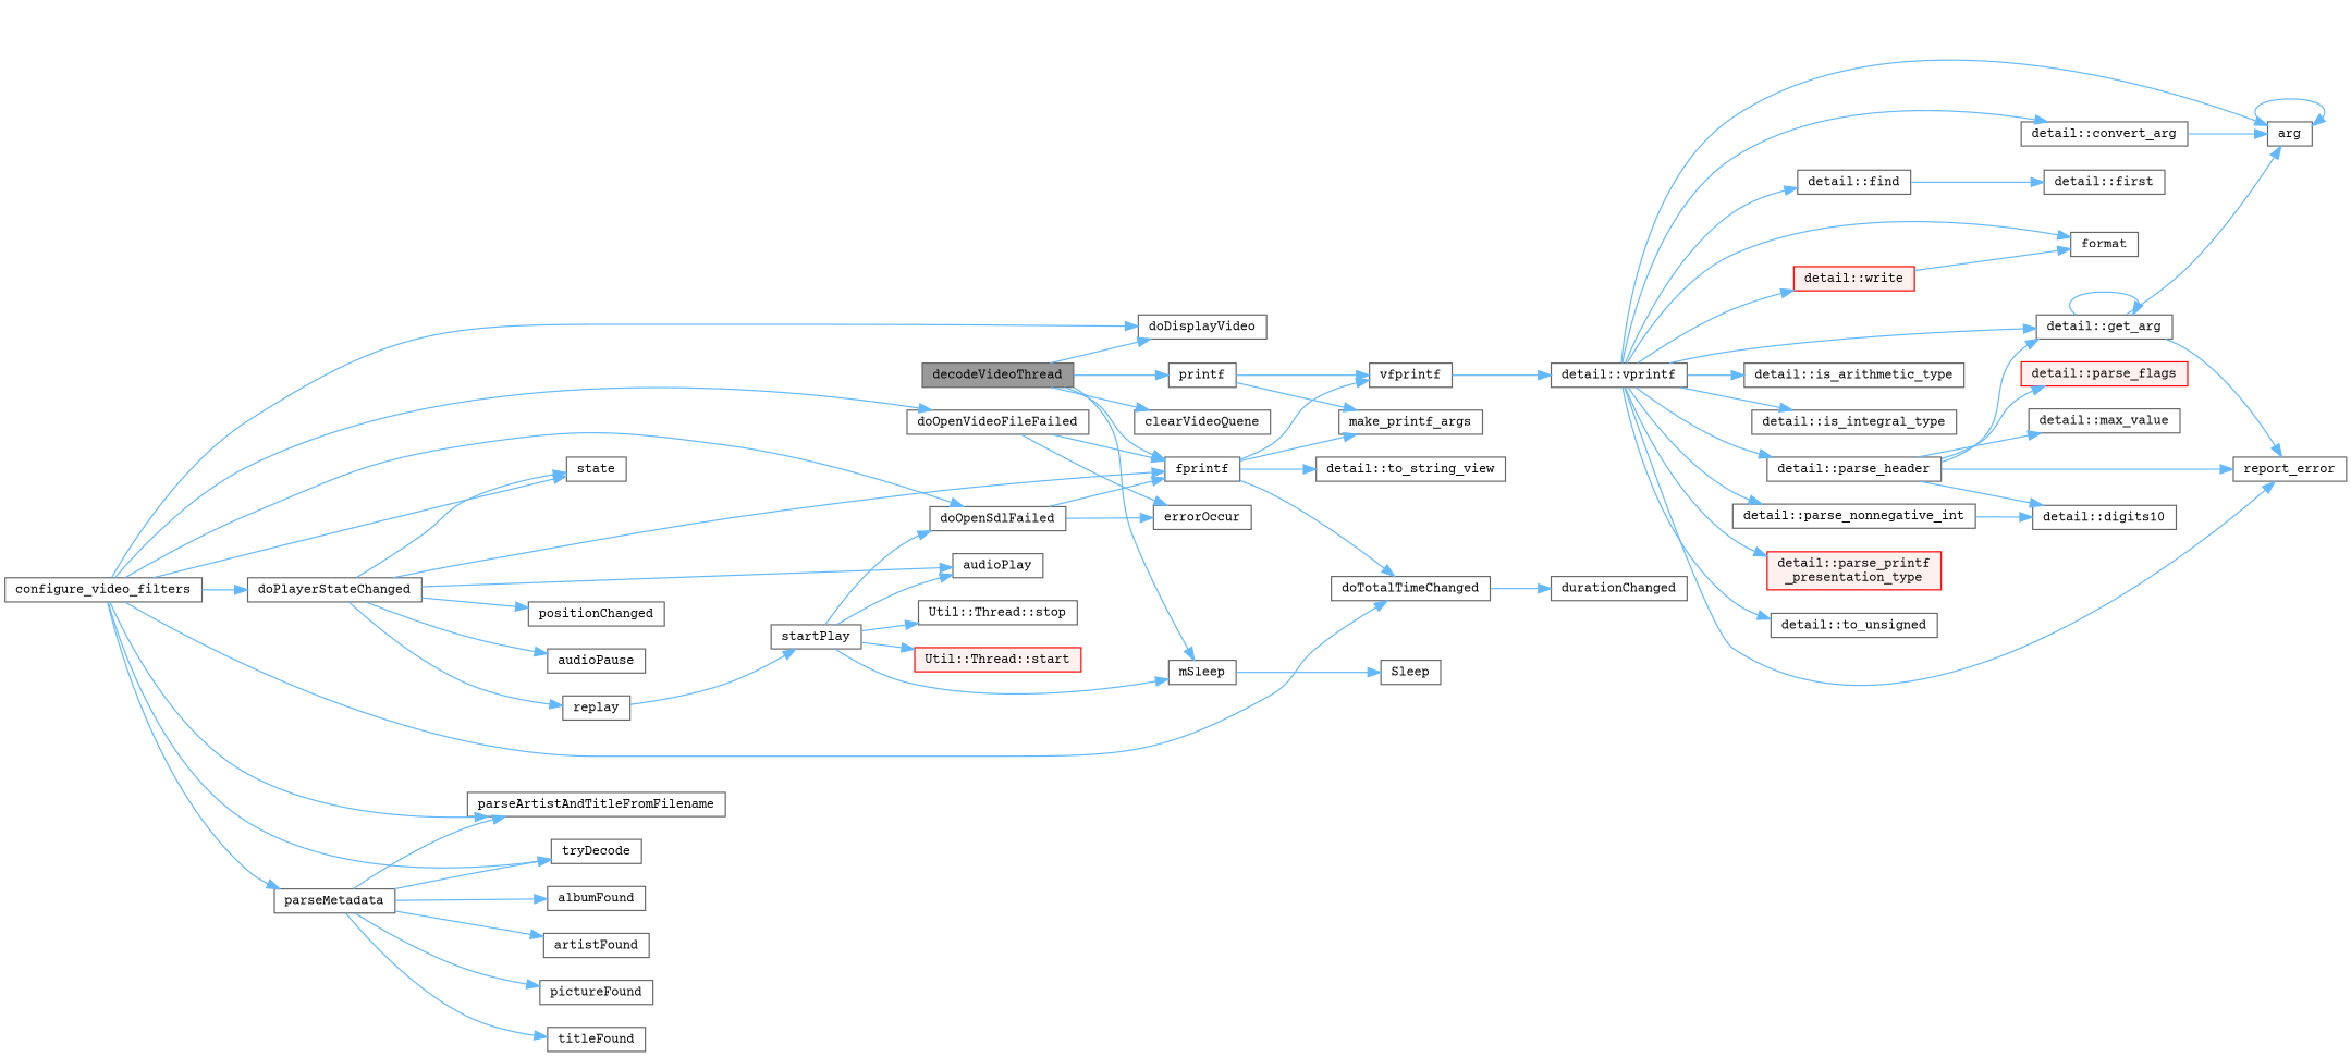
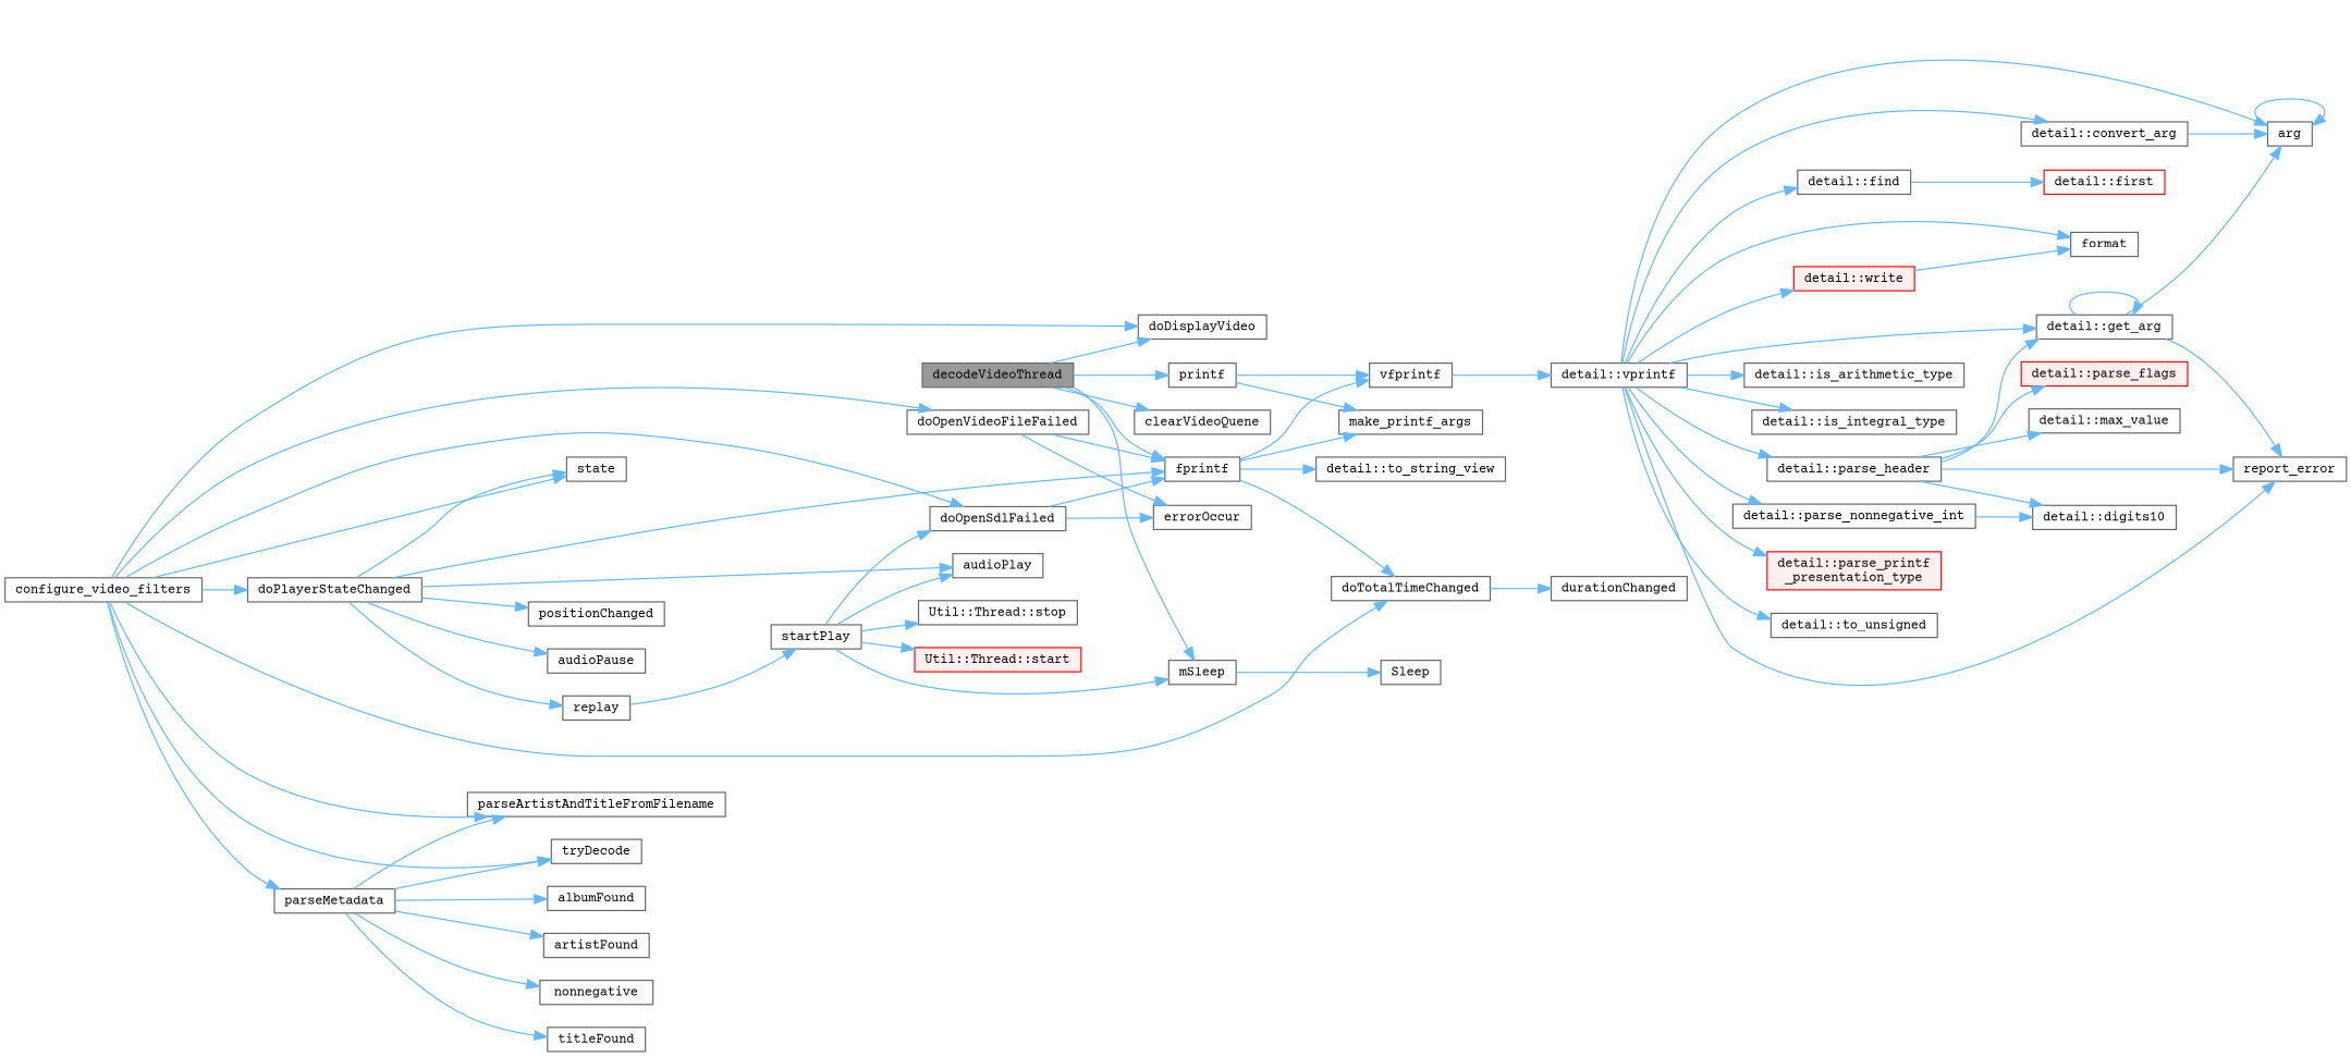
  digraph {
    fontname="Courier Prime"
    rankdir=LR
    node [color=grey40 fillcolor=white fontname="Courier Prime" fontsize=10 shape=box style=filled]
    edge [color=steelblue1 fontname="Courier Prime" fontsize=10 labelfontname=Helvetica labelfontsize=10 style=solid]
    n1 [color=gray40 fillcolor=grey60 fontcolor=black height=0.2 label=decodeVideoThread width=0.4]
    n2 [height=0.2 label=clearVideoQuene width=0.4]
    n3 [height=0.2 label=doDisplayVideo width=0.4]
    n4 [height=0.2 label=fprintf width=0.4]
    n5 [height=0.2 label=mSleep width=0.4]
    n6 [height=0.2 label=printf width=0.4]
    n7 [height=0.2 label=configure_video_filters width=0.4]
    n8 [height=0.2 label=doOpenSdlFailed width=0.4]
    n9 [height=0.2 label=doOpenVideoFileFailed width=0.4]
    n10 [height=0.2 label=doPlayerStateChanged width=0.4]
    n11 [height=0.2 label=state width=0.4]
    n12 [height=0.2 label=doTotalTimeChanged width=0.4]
    n13 [height=0.2 label=parseArtistAndTitleFromFilename width=0.4]
    n14 [height=0.2 label=parseMetadata width=0.4]
    n15 [height=0.2 label=tryDecode width=0.4]
    n16 [height=0.2 label=make_printf_args width=0.4]
    n17 [height=0.2 label="detail::to_string_view" width=0.4]
    n18 [height=0.2 label=vfprintf width=0.4]
    n19 [height=0.2 label=Sleep width=0.4]
    n20 [height=0.2 label=errorOccur width=0.4]
    n21 [height=0.2 label=audioPause width=0.4]
    n22 [height=0.2 label=audioPlay width=0.4]
    n23 [height=0.2 label=positionChanged width=0.4]
    n24 [height=0.2 label=replay width=0.4]
    n25 [height=0.2 label=durationChanged width=0.4]
    n26 [height=0.2 label=albumFound width=0.4]
    n27 [height=0.2 label=artistFound width=0.4]
-   n28 [height=0.2 label=pictureFound width=0.4]
+   n28 [height=0.2 label=nonnegative width=0.4]
    n29 [height=0.2 label=titleFound width=0.4]
    n30 [height=0.2 label="detail::vprintf" width=0.4]
    n31 [height=0.2 label=arg width=0.4]
    n32 [height=0.2 label="detail::convert_arg" width=0.4]
    n33 [height=0.2 label="detail::find" width=0.4]
    n34 [height=0.2 label=format width=0.4]
    n35 [height=0.2 label="detail::get_arg" width=0.4]
    n36 [height=0.2 label=report_error width=0.4]
    n37 [height=0.2 label="detail::is_arithmetic_type" width=0.4]
    n38 [height=0.2 label="detail::is_integral_type" width=0.4]
    n39 [height=0.2 label="detail::parse_header" width=0.4]
    n40 [height=0.2 label="detail::parse_nonnegative_int" width=0.4]
    n41 [color=red fillcolor="#FFF0F0" height=0.2 label="detail::parse_printf\l_presentation_type" width=0.4]
    n42 [height=0.2 label="detail::to_unsigned" width=0.4]
    n43 [color=red fillcolor="#FFF0F0" height=0.2 label="detail::write" width=0.4]
-   n44 [height=0.2 label="detail::first" width=0.4]
+   n44 [color=red height=0.2 label="detail::first" width=0.4]
    n45 [height=0.2 label="detail::max_value" width=0.4]
    n46 [color=red fillcolor="#FFF0F0" height=0.2 label="detail::parse_flags" width=0.4]
    n47 [height=0.2 label="detail::digits10" width=0.4]
    n48 [height=0.2 label=startPlay width=0.4]
    n49 [color=red fillcolor="#FFF0F0" height=0.2 label="Util::Thread::start" width=0.4]
    n50 [height=0.2 label="Util::Thread::stop" width=0.4]
    n1 -> n2
    n1 -> n3
    n1 -> n4
    n1 -> n5
    n1 -> n6
    n4 -> n12
    n4 -> n16
    n4 -> n17
    n4 -> n18
    n5 -> n19
    n6 -> n16
    n6 -> n18
    n7 -> n3
    n7 -> n8
    n7 -> n9
    n7 -> n10
    n7 -> n11
    n7 -> n12
    n7 -> n13
    n7 -> n14
    n7 -> n15
    n8 -> n4
    n8 -> n20
    n9 -> n4
    n9 -> n20
    n10 -> n4
    n10 -> n11
    n10 -> n21
    n10 -> n22
    n10 -> n23
    n10 -> n24
    n12 -> n25
    n14 -> n13
    n14 -> n15
    n14 -> n26
    n14 -> n27
    n14 -> n28
    n14 -> n29
    n18 -> n30
    n24 -> n48
    n30 -> n31
    n30 -> n32
    n30 -> n33
    n30 -> n34
    n30 -> n35
    n30 -> n36
    n30 -> n37
    n30 -> n38
    n30 -> n39
    n30 -> n40
    n30 -> n41
    n30 -> n42
    n30 -> n43
    n31 -> n31
    n32 -> n31
    n33 -> n44
    n35 -> n31
    n35 -> n35
    n35 -> n36
    n39 -> n35
    n39 -> n36
    n39 -> n45
    n39 -> n46
    n39 -> n47
    n40 -> n47
    n43 -> n34
    n48 -> n5
    n48 -> n8
    n48 -> n22
    n48 -> n49
    n48 -> n50
  }
